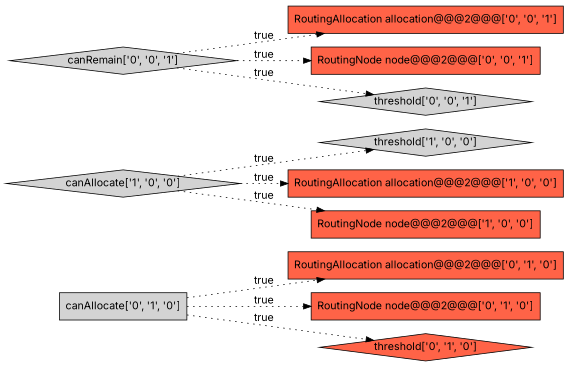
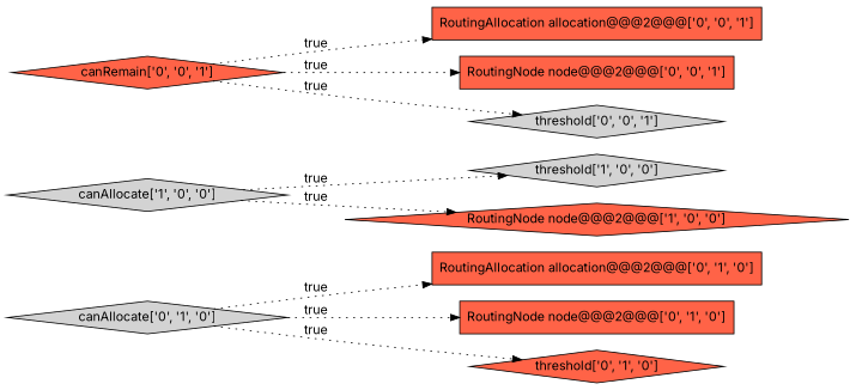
  digraph {
    fontname=Inter
    rankdir=LR
    node [fillcolor=tomato fontname=Inter shape=box style=filled]
    edge [fontname=Inter style=dotted]
    n1 [label="RoutingAllocation allocation@@@2@@@['0', '1', '0']"]
    n2 [fillcolor=lightgray label="threshold['1', '0', '0']" shape=diamond]
    n3 [fillcolor=lightgray label="canAllocate['1', '0', '0']" shape=diamond]
-   n4 [label="RoutingAllocation allocation@@@2@@@['1', '0', '0']"]
-   n5 [label="RoutingNode node@@@2@@@['1', '0', '0']"]
-   n6 [fillcolor=lightgray label="canRemain['0', '0', '1']" shape=diamond]
+   n5 [label="RoutingNode node@@@2@@@['1', '0', '0']" shape=diamond]
+   n6 [label="canRemain['0', '0', '1']" shape=diamond]
    n7 [label="RoutingAllocation allocation@@@2@@@['0', '0', '1']"]
    n8 [label="RoutingNode node@@@2@@@['0', '0', '1']"]
    n9 [fillcolor=lightgray label="threshold['0', '0', '1']" shape=diamond]
    n10 [label="RoutingNode node@@@2@@@['0', '1', '0']"]
-   n11 [fillcolor=lightgray label="canAllocate['0', '1', '0']"]
+   n11 [fillcolor=lightgray label="canAllocate['0', '1', '0']" shape=diamond]
    n12 [label="threshold['0', '1', '0']" shape=diamond]
    n3 -> n2 [label=true]
-   n3 -> n4 [label=true]
    n3 -> n5 [label=true]
    n6 -> n7 [label=true]
    n6 -> n8 [label=true]
    n6 -> n9 [label=true]
    n11 -> n1 [label=true]
    n11 -> n10 [label=true]
    n11 -> n12 [label=true]
  }
